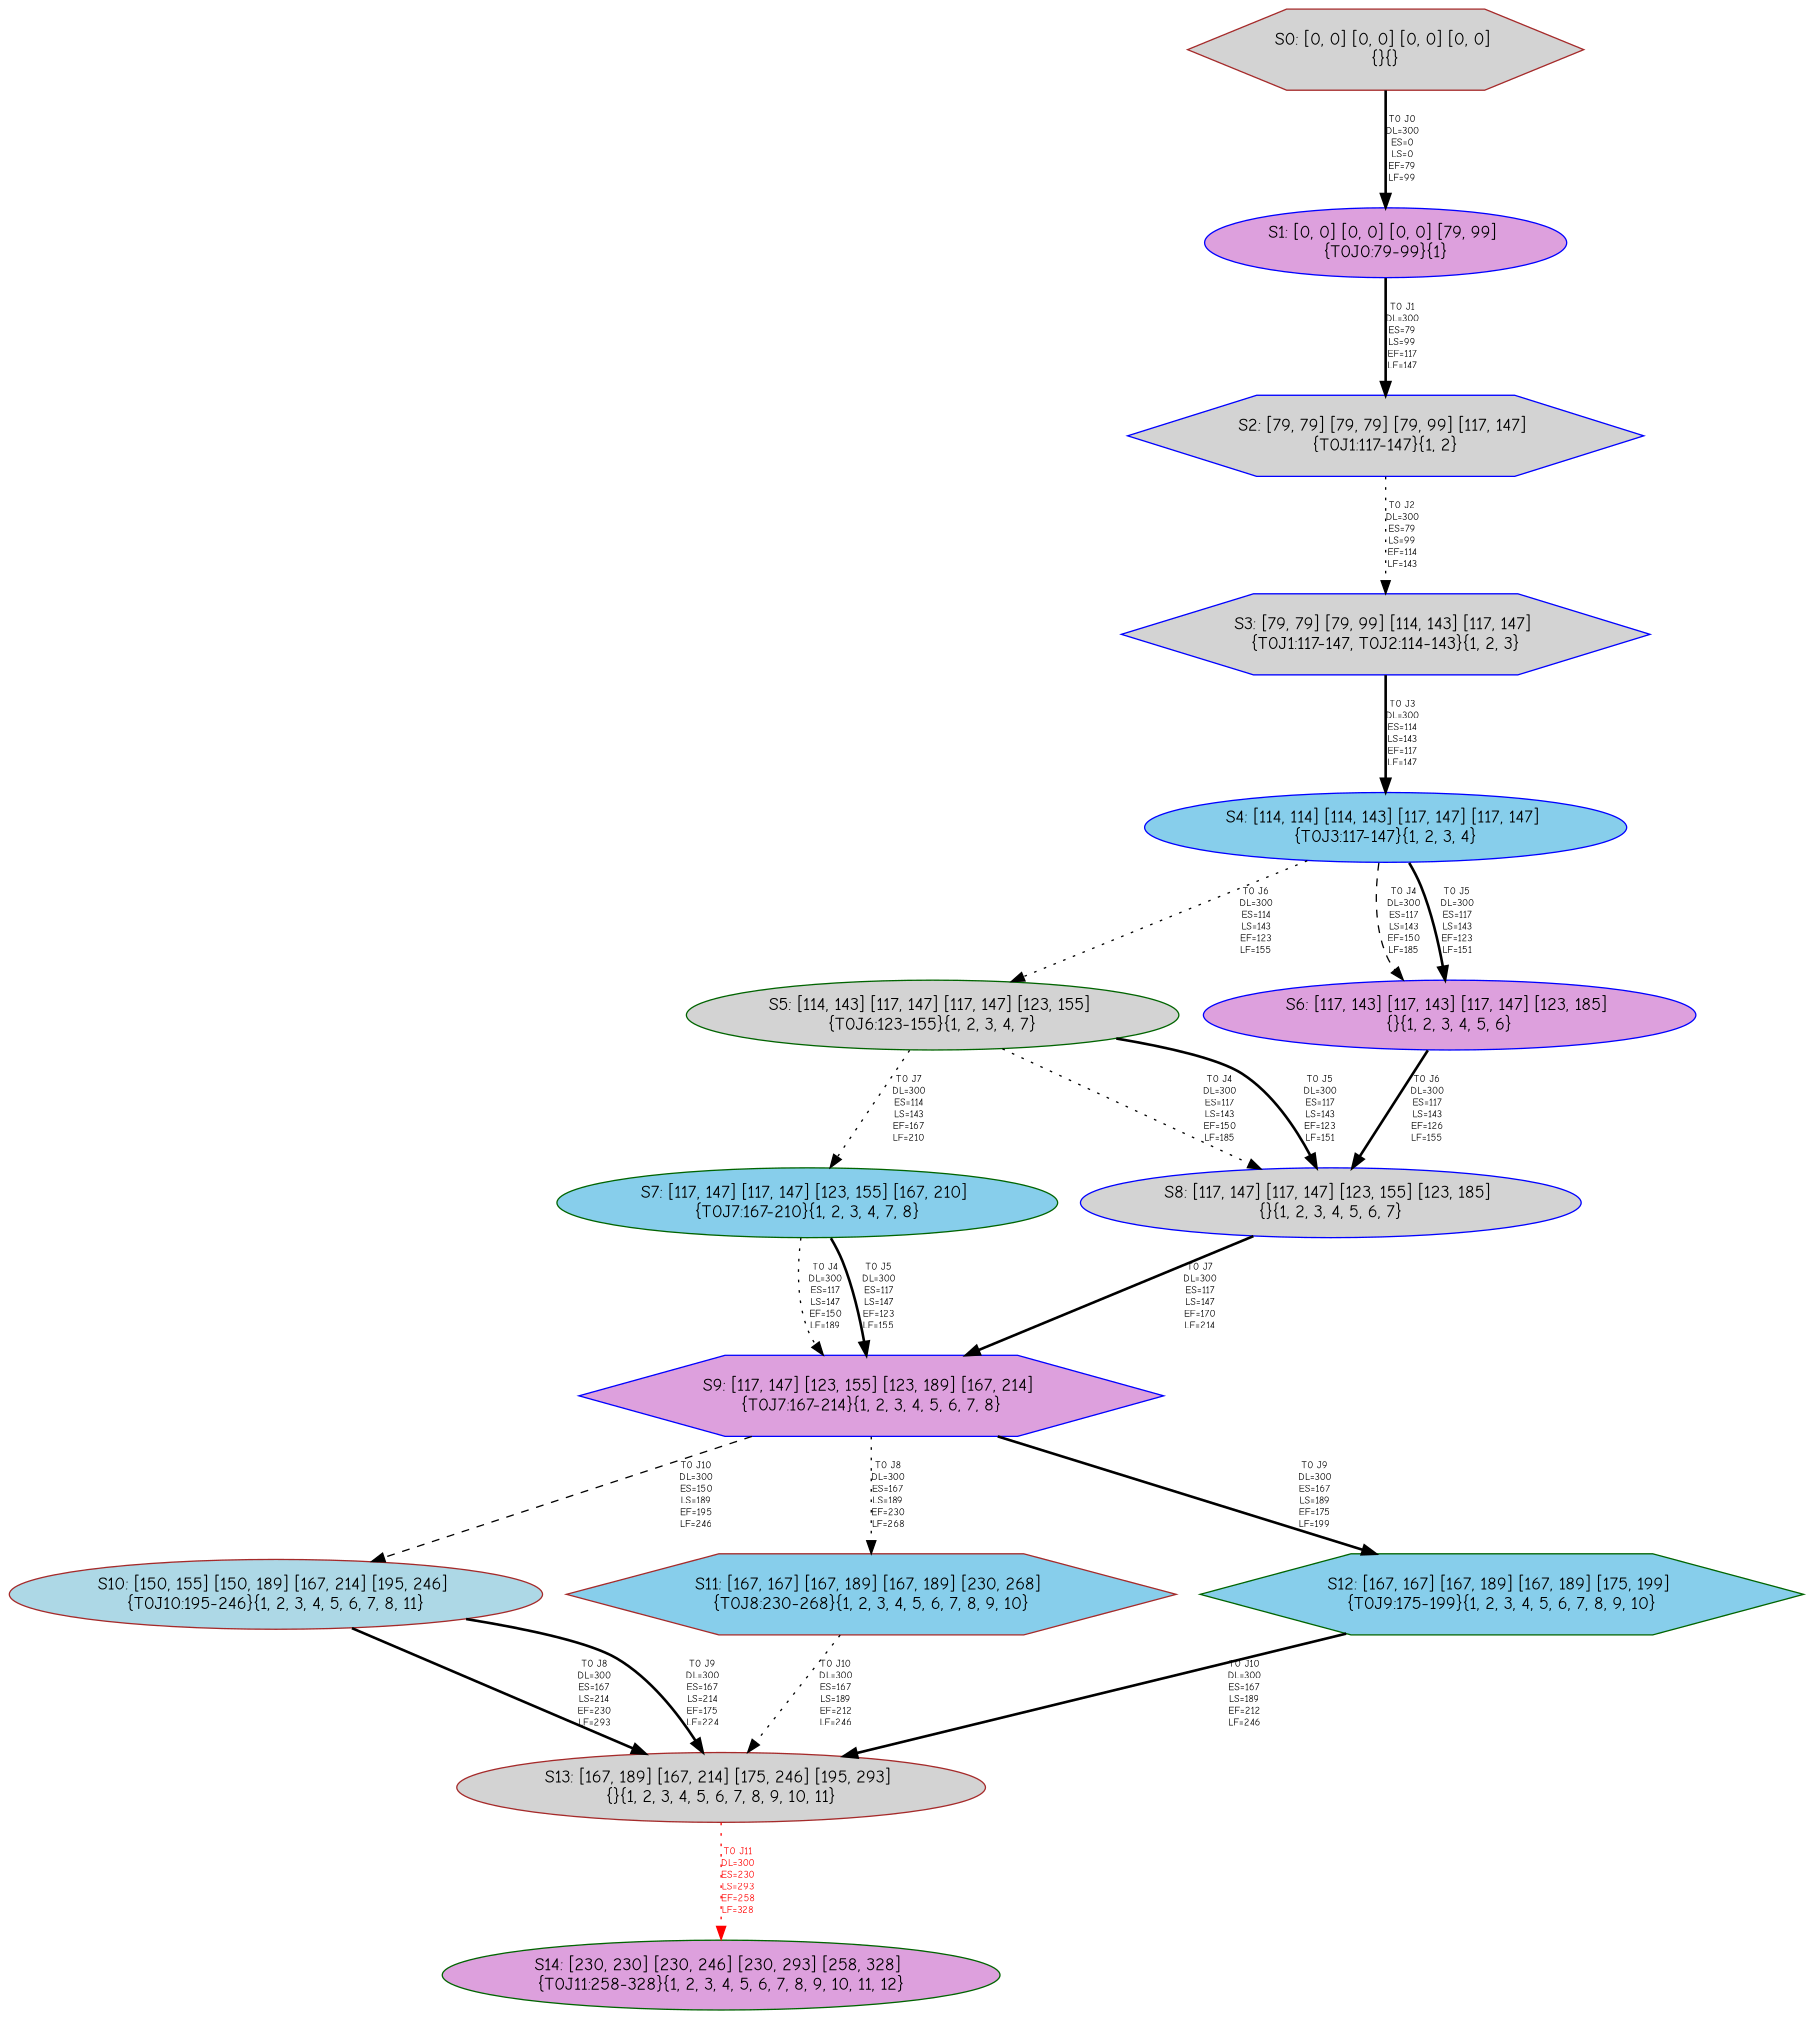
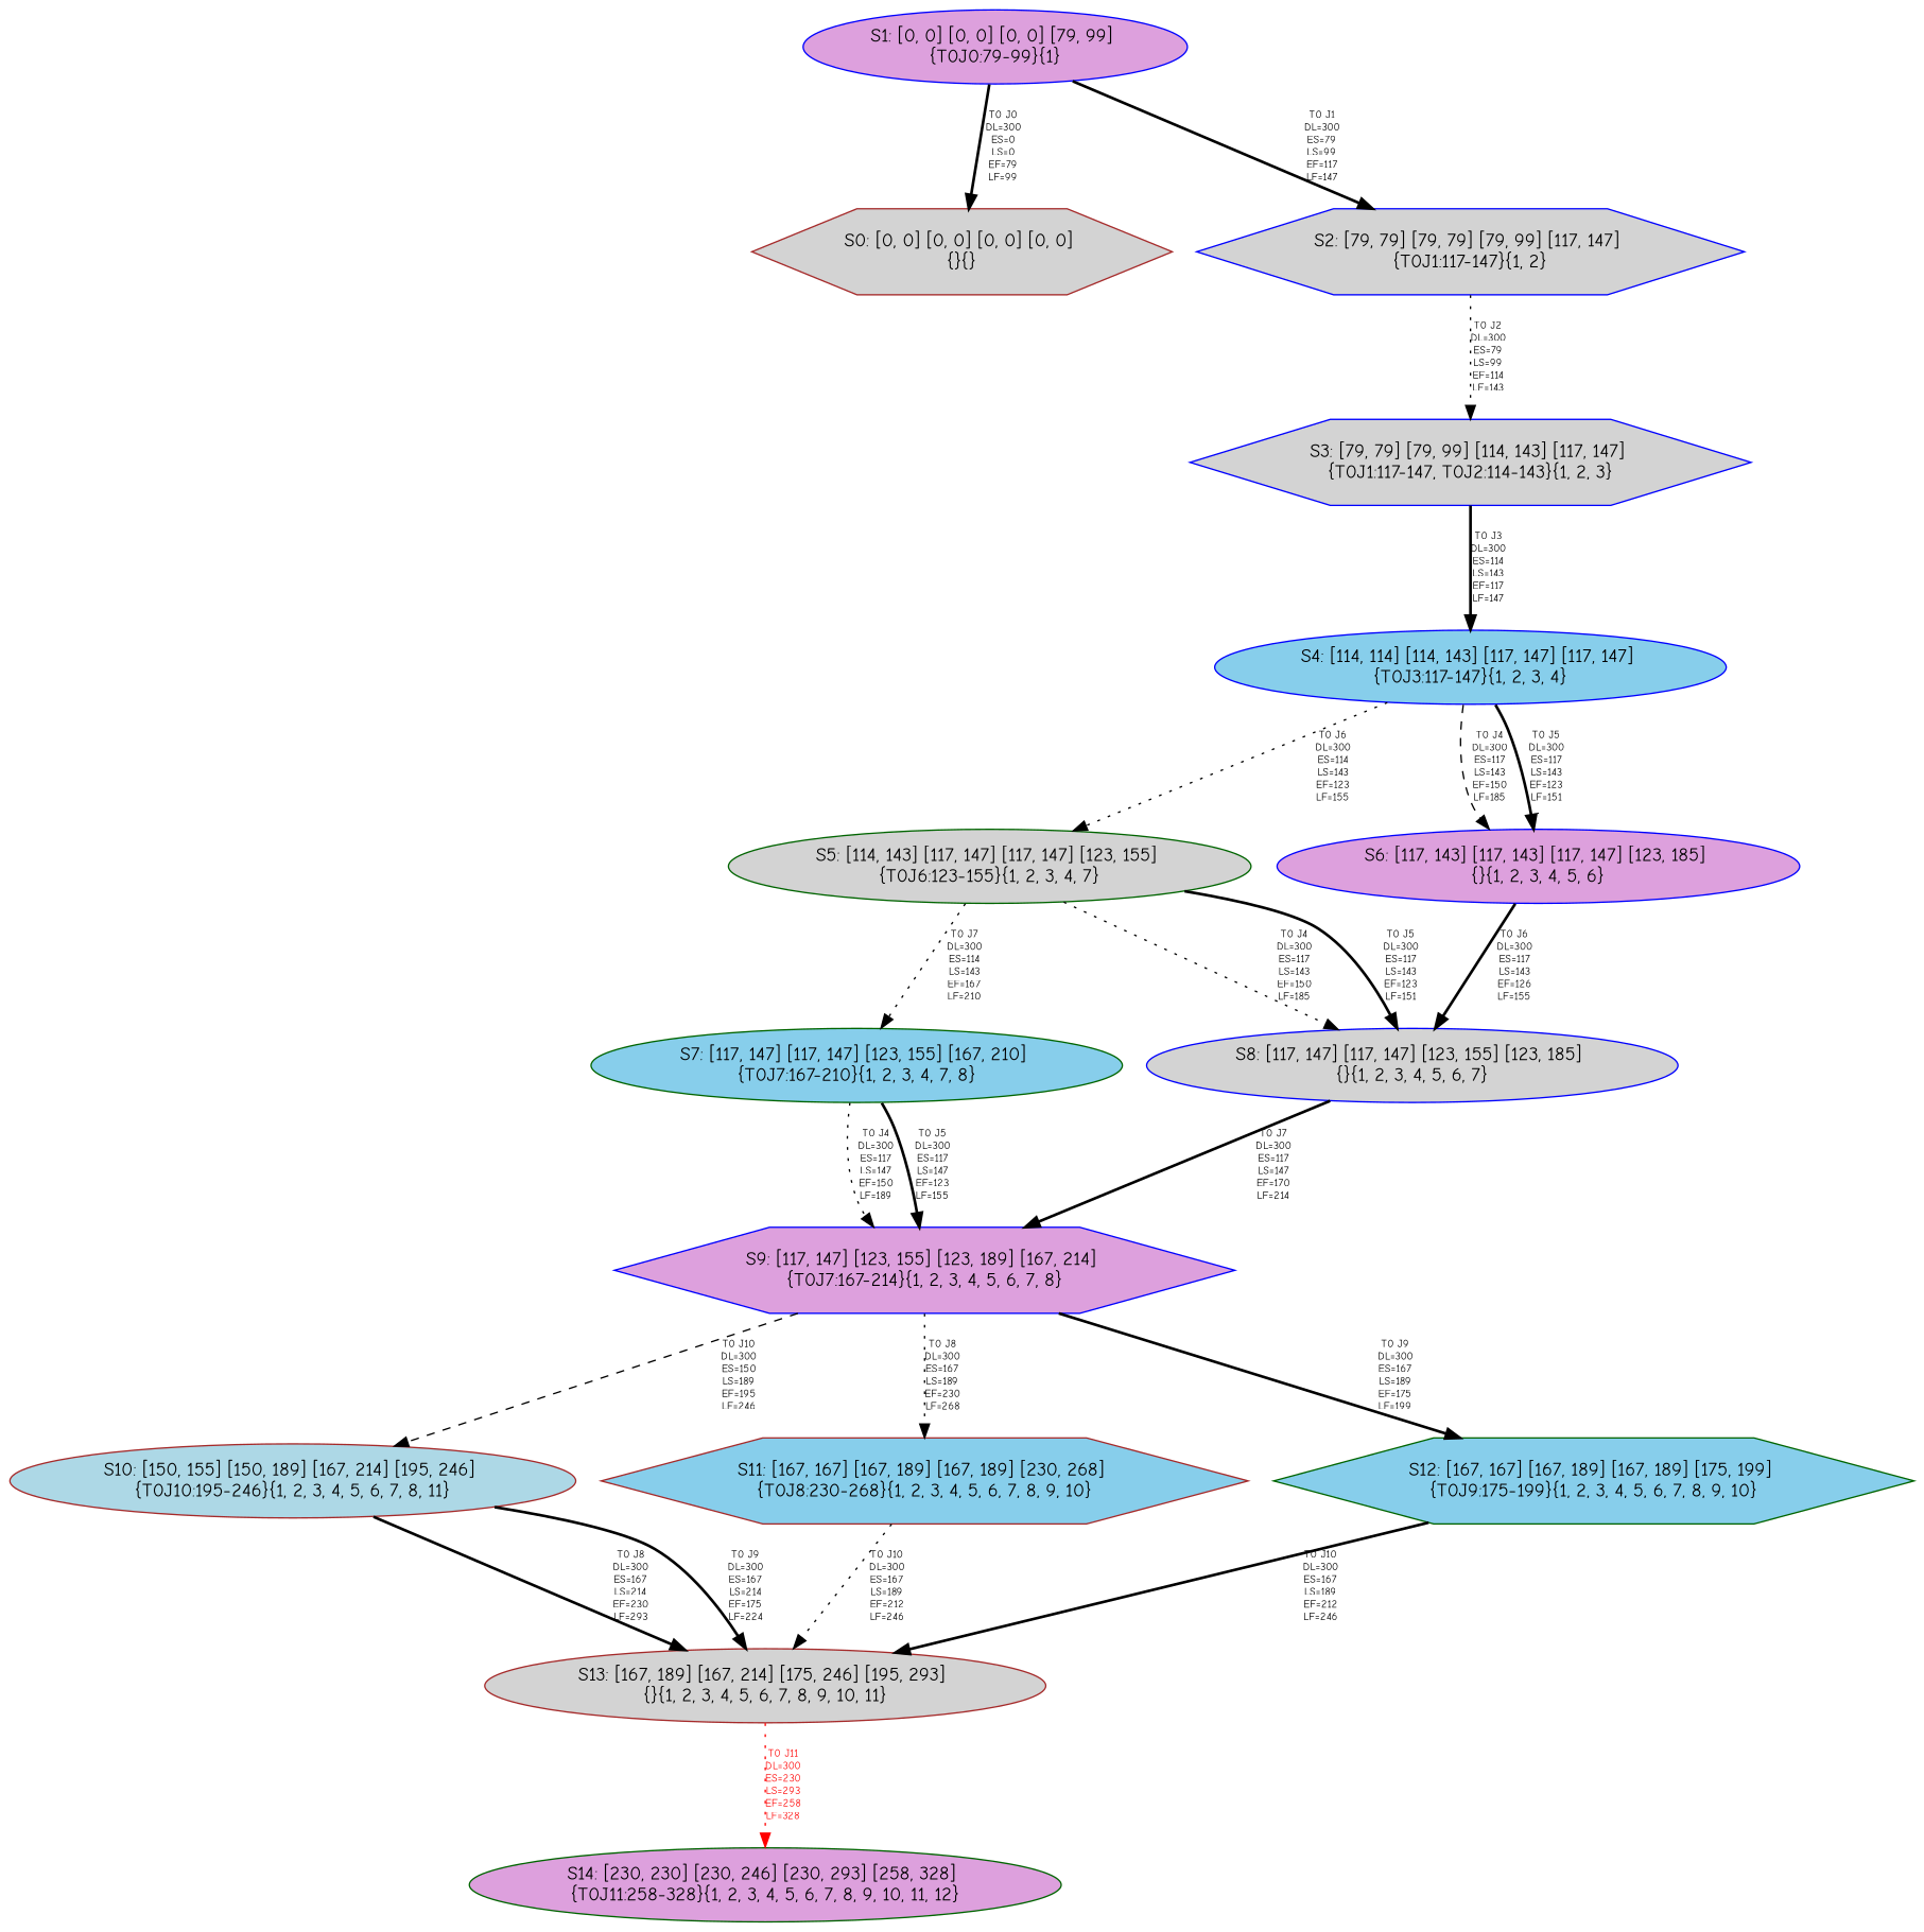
  digraph {
    fontname="Comic Neue"
    node [style=filled fillcolor=lightgrey color=blue shape=ellipse fontname="Comic Neue"]
    edge [fontsize=8 style=bold fontname="Comic Neue"]
    n1 [label="S0: [0, 0] [0, 0] [0, 0] [0, 0] \n{}{}" color=brown shape=hexagon]
    n2 [label="S1: [0, 0] [0, 0] [0, 0] [79, 99] \n{T0J0:79-99}{1}" fillcolor=plum]
    n3 [label="S2: [79, 79] [79, 79] [79, 99] [117, 147] \n{T0J1:117-147}{1, 2}" shape=hexagon]
    n4 [label="S3: [79, 79] [79, 99] [114, 143] [117, 147] \n{T0J1:117-147, T0J2:114-143}{1, 2, 3}" shape=hexagon]
    n5 [label="S4: [114, 114] [114, 143] [117, 147] [117, 147] \n{T0J3:117-147}{1, 2, 3, 4}" fillcolor=skyblue]
    n6 [label="S5: [114, 143] [117, 147] [117, 147] [123, 155] \n{T0J6:123-155}{1, 2, 3, 4, 7}" color=darkgreen]
    n7 [label="S6: [117, 143] [117, 143] [117, 147] [123, 185] \n{}{1, 2, 3, 4, 5, 6}" fillcolor=plum]
    n8 [label="S7: [117, 147] [117, 147] [123, 155] [167, 210] \n{T0J7:167-210}{1, 2, 3, 4, 7, 8}" fillcolor=skyblue color=darkgreen]
    n9 [label="S8: [117, 147] [117, 147] [123, 155] [123, 185] \n{}{1, 2, 3, 4, 5, 6, 7}"]
    n10 [label="S9: [117, 147] [123, 155] [123, 189] [167, 214] \n{T0J7:167-214}{1, 2, 3, 4, 5, 6, 7, 8}" fillcolor=plum shape=hexagon]
    n11 [label="S10: [150, 155] [150, 189] [167, 214] [195, 246] \n{T0J10:195-246}{1, 2, 3, 4, 5, 6, 7, 8, 11}" fillcolor=lightblue color=brown]
    n12 [label="S11: [167, 167] [167, 189] [167, 189] [230, 268] \n{T0J8:230-268}{1, 2, 3, 4, 5, 6, 7, 8, 9, 10}" fillcolor=skyblue color=brown shape=hexagon]
    n13 [label="S12: [167, 167] [167, 189] [167, 189] [175, 199] \n{T0J9:175-199}{1, 2, 3, 4, 5, 6, 7, 8, 9, 10}" fillcolor=skyblue color=darkgreen shape=hexagon]
    n14 [label="S13: [167, 189] [167, 214] [175, 246] [195, 293] \n{}{1, 2, 3, 4, 5, 6, 7, 8, 9, 10, 11}" color=brown]
    n15 [color=darkgreen label="S14: [230, 230] [230, 246] [230, 293] [258, 328] \n{T0J11:258-328}{1, 2, 3, 4, 5, 6, 7, 8, 9, 10, 11, 12}" fillcolor=plum]
-   n1 -> n2 [label="T0 J0\nDL=300\nES=0\nLS=0\nEF=79\nLF=99"]
+   n2 -> n1 [label="T0 J0\nDL=300\nES=0\nLS=0\nEF=79\nLF=99"]
    n2 -> n3 [label="T0 J1\nDL=300\nES=79\nLS=99\nEF=117\nLF=147"]
    n3 -> n4 [label="T0 J2\nDL=300\nES=79\nLS=99\nEF=114\nLF=143" style=dotted]
    n4 -> n5 [label="T0 J3\nDL=300\nES=114\nLS=143\nEF=117\nLF=147"]
    n5 -> n6 [label="T0 J6\nDL=300\nES=114\nLS=143\nEF=123\nLF=155" style=dotted]
    n5 -> n7 [label="T0 J4\nDL=300\nES=117\nLS=143\nEF=150\nLF=185" style=dashed]
    n5 -> n7 [label="T0 J5\nDL=300\nES=117\nLS=143\nEF=123\nLF=151"]
    n6 -> n8 [label="T0 J7\nDL=300\nES=114\nLS=143\nEF=167\nLF=210" style=dotted]
    n6 -> n9 [label="T0 J4\nDL=300\nES=117\nLS=143\nEF=150\nLF=185" style=dotted]
    n6 -> n9 [label="T0 J5\nDL=300\nES=117\nLS=143\nEF=123\nLF=151"]
    n7 -> n9 [label="T0 J6\nDL=300\nES=117\nLS=143\nEF=126\nLF=155"]
    n8 -> n10 [label="T0 J4\nDL=300\nES=117\nLS=147\nEF=150\nLF=189" style=dotted]
    n8 -> n10 [label="T0 J5\nDL=300\nES=117\nLS=147\nEF=123\nLF=155"]
    n9 -> n10 [label="T0 J7\nDL=300\nES=117\nLS=147\nEF=170\nLF=214"]
    n10 -> n11 [label="T0 J10\nDL=300\nES=150\nLS=189\nEF=195\nLF=246" style=dashed]
    n10 -> n12 [label="T0 J8\nDL=300\nES=167\nLS=189\nEF=230\nLF=268" style=dotted]
    n10 -> n13 [label="T0 J9\nDL=300\nES=167\nLS=189\nEF=175\nLF=199"]
    n11 -> n14 [label="T0 J8\nDL=300\nES=167\nLS=214\nEF=230\nLF=293"]
    n11 -> n14 [label="T0 J9\nDL=300\nES=167\nLS=214\nEF=175\nLF=224"]
    n12 -> n14 [label="T0 J10\nDL=300\nES=167\nLS=189\nEF=212\nLF=246" style=dotted]
    n13 -> n14 [label="T0 J10\nDL=300\nES=167\nLS=189\nEF=212\nLF=246"]
    n14 -> n15 [color=Red fontcolor=Red label="T0 J11\nDL=300\nES=230\nLS=293\nEF=258\nLF=328" style=dotted]
  }
